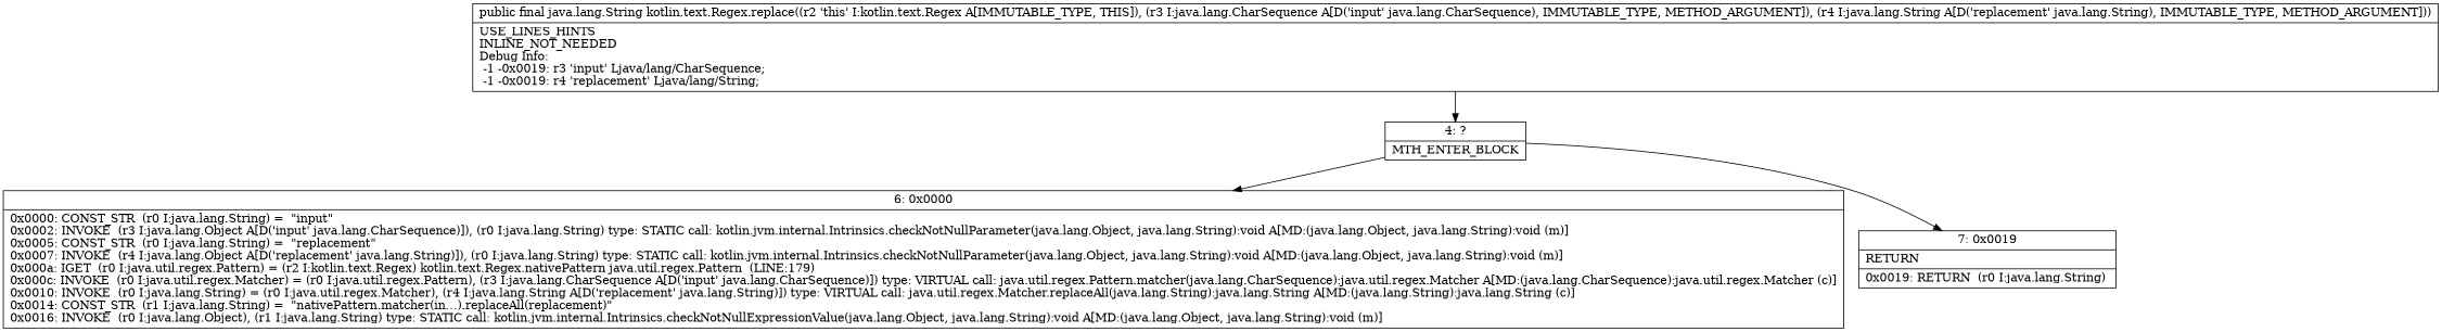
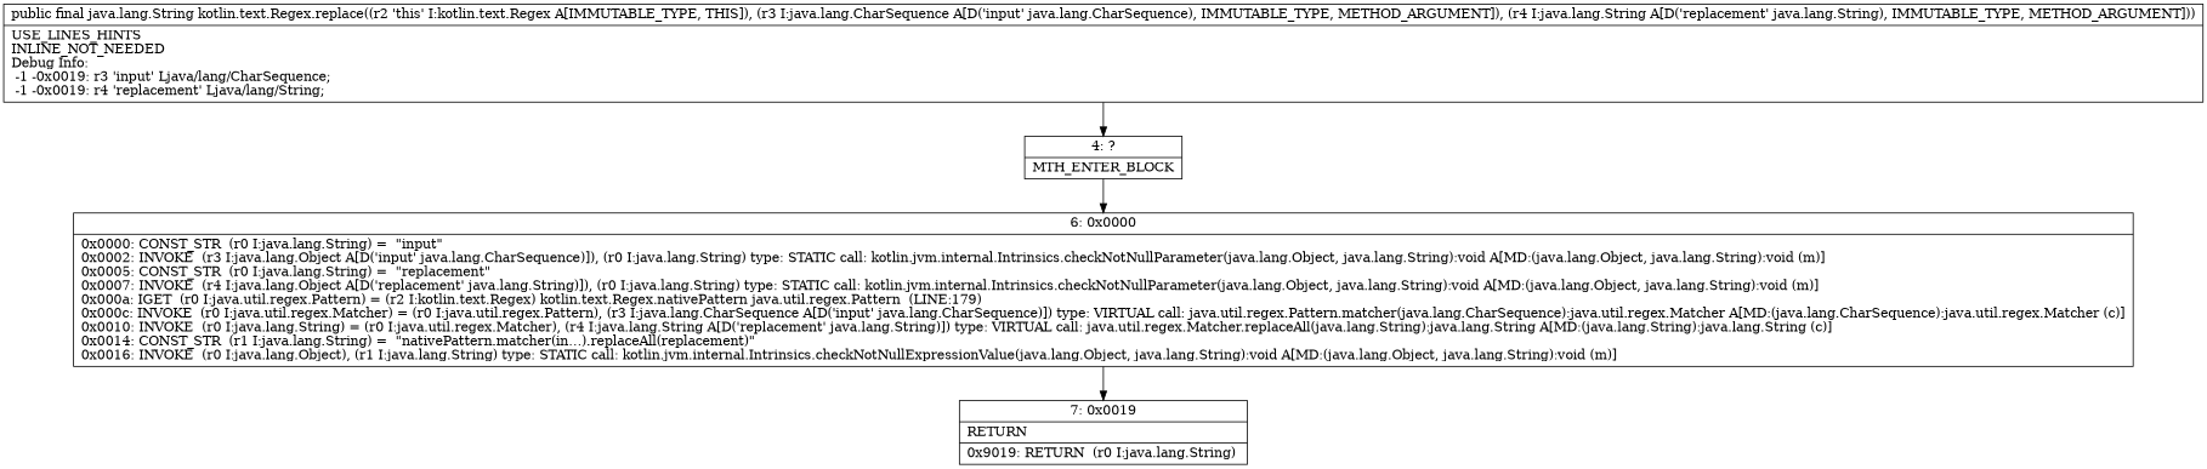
  digraph {
    node [shape=record]
    n1 [label="{4\:\ ?|MTH_ENTER_BLOCK\l}"]
    n2 [label="{6\:\ 0x0000|0x0000: CONST_STR  (r0 I:java.lang.String) =  \"input\" \l0x0002: INVOKE  (r3 I:java.lang.Object A[D('input' java.lang.CharSequence)]), (r0 I:java.lang.String) type: STATIC call: kotlin.jvm.internal.Intrinsics.checkNotNullParameter(java.lang.Object, java.lang.String):void A[MD:(java.lang.Object, java.lang.String):void (m)]\l0x0005: CONST_STR  (r0 I:java.lang.String) =  \"replacement\" \l0x0007: INVOKE  (r4 I:java.lang.Object A[D('replacement' java.lang.String)]), (r0 I:java.lang.String) type: STATIC call: kotlin.jvm.internal.Intrinsics.checkNotNullParameter(java.lang.Object, java.lang.String):void A[MD:(java.lang.Object, java.lang.String):void (m)]\l0x000a: IGET  (r0 I:java.util.regex.Pattern) = (r2 I:kotlin.text.Regex) kotlin.text.Regex.nativePattern java.util.regex.Pattern  (LINE:179)\l0x000c: INVOKE  (r0 I:java.util.regex.Matcher) = (r0 I:java.util.regex.Pattern), (r3 I:java.lang.CharSequence A[D('input' java.lang.CharSequence)]) type: VIRTUAL call: java.util.regex.Pattern.matcher(java.lang.CharSequence):java.util.regex.Matcher A[MD:(java.lang.CharSequence):java.util.regex.Matcher (c)]\l0x0010: INVOKE  (r0 I:java.lang.String) = (r0 I:java.util.regex.Matcher), (r4 I:java.lang.String A[D('replacement' java.lang.String)]) type: VIRTUAL call: java.util.regex.Matcher.replaceAll(java.lang.String):java.lang.String A[MD:(java.lang.String):java.lang.String (c)]\l0x0014: CONST_STR  (r1 I:java.lang.String) =  \"nativePattern.matcher(in…).replaceAll(replacement)\" \l0x0016: INVOKE  (r0 I:java.lang.Object), (r1 I:java.lang.String) type: STATIC call: kotlin.jvm.internal.Intrinsics.checkNotNullExpressionValue(java.lang.Object, java.lang.String):void A[MD:(java.lang.Object, java.lang.String):void (m)]\l}"]
-   n3 [label="{7\:\ 0x0019|RETURN\l|0x0019: RETURN  (r0 I:java.lang.String) \l}"]
+   n3 [label="{7\:\ 0x0019|RETURN\l|0x9019: RETURN  (r0 I:java.lang.String) \l}"]
    n4 [label="{public final java.lang.String kotlin.text.Regex.replace((r2 'this' I:kotlin.text.Regex A[IMMUTABLE_TYPE, THIS]), (r3 I:java.lang.CharSequence A[D('input' java.lang.CharSequence), IMMUTABLE_TYPE, METHOD_ARGUMENT]), (r4 I:java.lang.String A[D('replacement' java.lang.String), IMMUTABLE_TYPE, METHOD_ARGUMENT]))  | USE_LINES_HINTS\lINLINE_NOT_NEEDED\lDebug Info:\l  \-1 \-0x0019: r3 'input' Ljava\/lang\/CharSequence;\l  \-1 \-0x0019: r4 'replacement' Ljava\/lang\/String;\l}"]
    n1 -> n2
-   n1 -> n3
+   n2 -> n3
    n4 -> n1
  }
